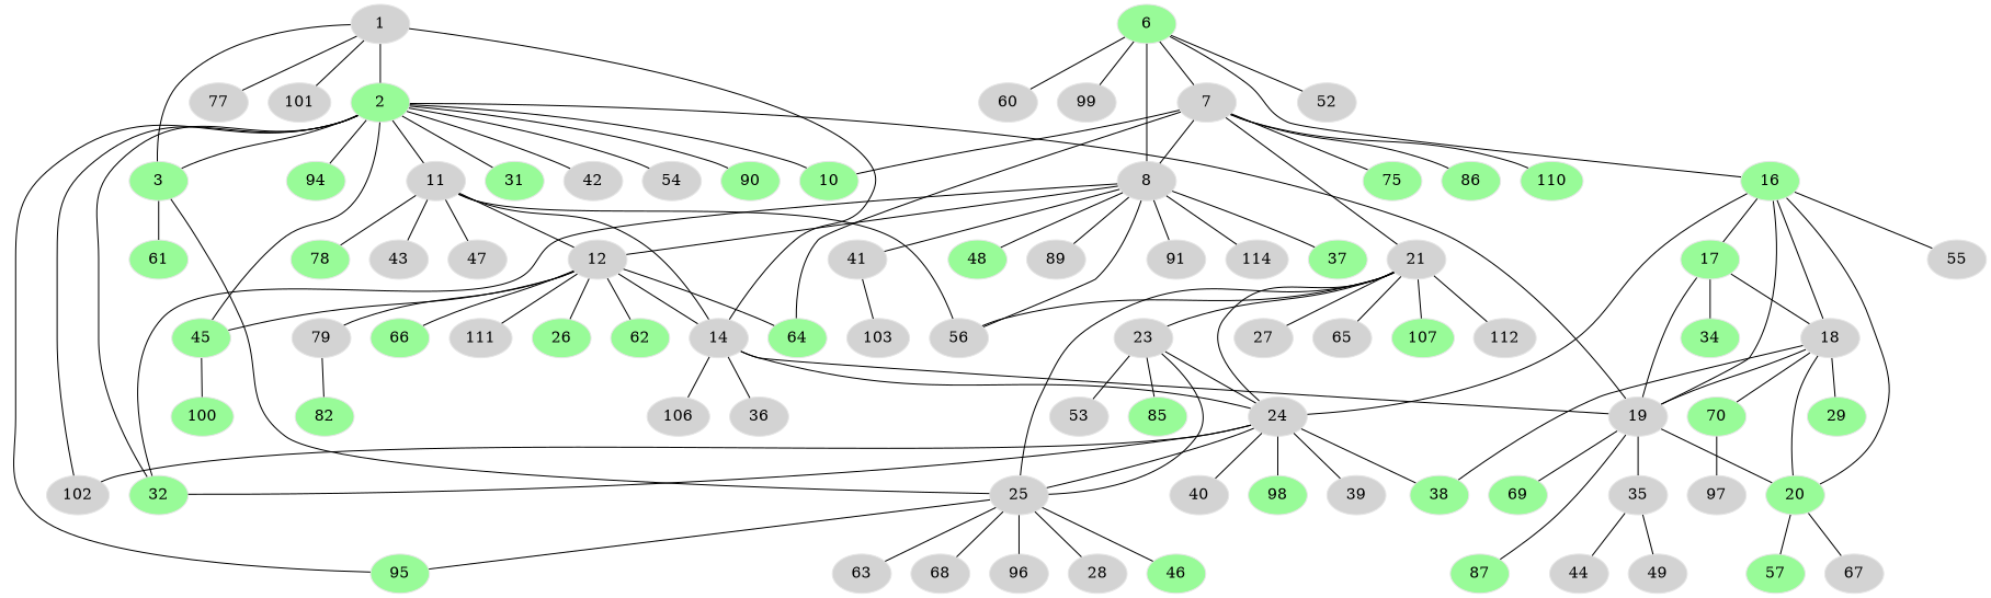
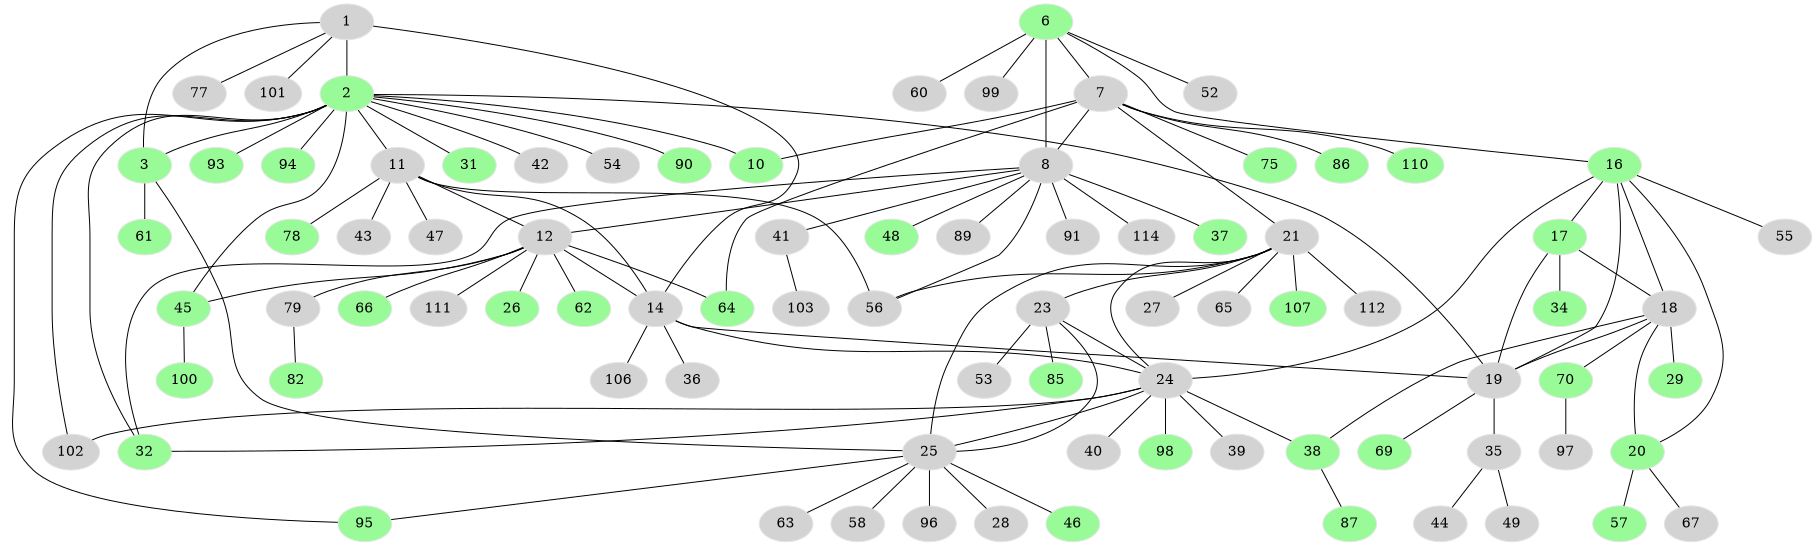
  graph {
    node [color=gray90 fillcolor=lightgrey style=filled]
    1 [super="+4"]
    2 [fillcolor=palegreen super="+5"]
    3 [fillcolor=palegreen]
    14 [super="+51"]
    77
    101
    10 [fillcolor=palegreen super="+76"]
    11 [super="+15"]
    19 [super="+59"]
    31 [fillcolor=palegreen]
    32 [fillcolor=palegreen super="+84"]
    42
    45 [fillcolor=palegreen super="+73"]
    54 [super="+88"]
    90 [fillcolor=palegreen]
+   93 [fillcolor=palegreen]
    94 [fillcolor=palegreen]
    95 [fillcolor=palegreen]
    102
    25 [super="+81"]
    61 [fillcolor=palegreen super="+92"]
    24 [super="+105"]
    36
    106
    12 [super="+13"]
    56 [super="+83"]
    43
    47
    78 [fillcolor=palegreen]
    20 [fillcolor=palegreen super="+113"]
    35
    69 [fillcolor=palegreen]
    87 [fillcolor=palegreen]
    100 [fillcolor=palegreen]
    28
    46 [fillcolor=palegreen]
    63
-   68
+   68 [label=58]
    96
    7 [super="+33"]
    8 [super="+9"]
    21 [super="+22"]
    64 [fillcolor=palegreen]
    75 [fillcolor=palegreen]
    86 [fillcolor=palegreen]
    110 [fillcolor=palegreen]
    6 [fillcolor=palegreen]
    16 [fillcolor=palegreen super="+71"]
    52
    60
    99 [super="+104"]
    37 [fillcolor=palegreen]
    41
    48 [fillcolor=palegreen]
    89
    91
    114
    17 [fillcolor=palegreen]
    18 [super="+108"]
    55
    23 [super="+58"]
    27
    65
    107 [fillcolor=palegreen]
    112
    26 [fillcolor=palegreen]
    62 [fillcolor=palegreen]
    66 [fillcolor=palegreen super="+70"]
    79
    111
    103
    82 [fillcolor=palegreen]
    38 [fillcolor=palegreen]
    39
    40 [super="+50"]
    98 [fillcolor=palegreen]
    34 [fillcolor=palegreen]
    29 [fillcolor=palegreen]
    n79 [fillcolor=palegreen label=70 super="+109"]
    57 [fillcolor=palegreen super="+72"]
    67
    97
    44
    49 [super="+74"]
    53
    85 [fillcolor=palegreen]
    1 -- 2 [weight=4]
    1 -- 3 [weight=2]
    1 -- 14
    1 -- 77
    1 -- 101
    2 -- 3 [weight=2]
    2 -- 10
    2 -- 11
    2 -- 19
    2 -- 31
    2 -- 32
    2 -- 42
    2 -- 45
    2 -- 54
    2 -- 90
+   2 -- 93
    2 -- 94
    2 -- 95
    2 -- 102
    3 -- 25
    3 -- 61
    14 -- 19
    14 -- 24
    14 -- 36
    14 -- 106
    11 -- 14 [weight=2]
    11 -- 12 [weight=4]
    11 -- 56
    11 -- 43
    11 -- 47
    11 -- 78
-   19 -- 20
    19 -- 35
    19 -- 69
-   19 -- 87
+   38 -- 87
    45 -- 100
    25 -- 95
    25 -- 28
    25 -- 46
    25 -- 63
    25 -- 68
    25 -- 96
    24 -- 32
    24 -- 102
    24 -- 25
    24 -- 38
    24 -- 39
    24 -- 40
    24 -- 98
    12 -- 14 [weight=2]
    12 -- 45
    12 -- 64
    12 -- 26
    12 -- 62
    12 -- 66
    12 -- 79
    12 -- 111
    20 -- 57
    20 -- 67
    35 -- 44
    35 -- 49
    7 -- 10
    7 -- 8 [weight=2]
    7 -- 21
    7 -- 64
    7 -- 75
    7 -- 86
    7 -- 110
    8 -- 32
    8 -- 12
    8 -- 56
    8 -- 37
    8 -- 41
    8 -- 48
    8 -- 89
    8 -- 91
    8 -- 114
    21 -- 25 [weight=2]
    21 -- 24 [weight=2]
    21 -- 56
    21 -- 23 [weight=2]
    21 -- 27
    21 -- 65
    21 -- 107
    21 -- 112
    6 -- 7
    6 -- 8 [weight=2]
    6 -- 16
    6 -- 52
    6 -- 60
    6 -- 99
    16 -- 19
    16 -- 24
    16 -- 20
    16 -- 17
    16 -- 18
    16 -- 55
    41 -- 103
    17 -- 19
    17 -- 18
    17 -- 34
    18 -- 19
    18 -- 20
    18 -- 38
    18 -- 29
    18 -- n79
    23 -- 25
    23 -- 24
    23 -- 53
    23 -- 85
    79 -- 82
    n79 -- 97
  }
